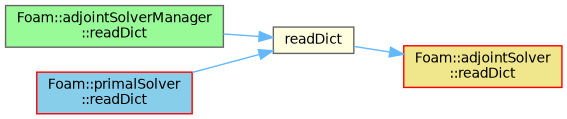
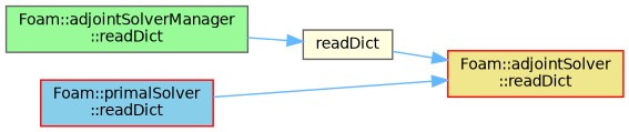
  digraph {
    rankdir=RL
    node [color=red fontname=Helvetica fontsize=10 shape=box style=filled]
    edge [color=steelblue1 dir=back fontname=Helvetica fontsize=10 labelfontname=Helvetica labelfontsize=10 style=solid]
    n1 [color=gray40 fillcolor=lightyellow fontcolor=black height=0.2 label=readDict width=0.4]
    n2 [color=grey40 fillcolor=palegreen height=0.2 label="Foam::adjointSolverManager\l::readDict" width=0.4]
    n3 [fillcolor=skyblue height=0.2 label="Foam::primalSolver\l::readDict" width=0.4]
    n4 [fillcolor=khaki height=0.2 label="Foam::adjointSolver\l::readDict" width=0.4]
    n1 -> n2
-   n1 -> n3
+   n4 -> n3
    n4 -> n1
  }
